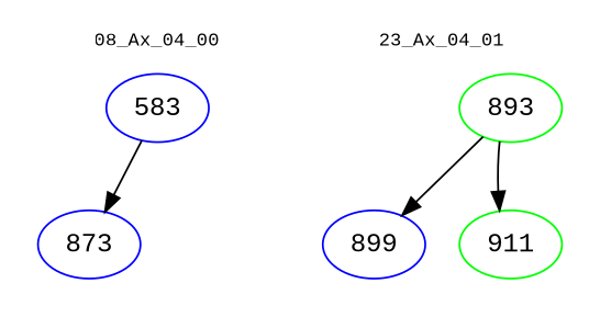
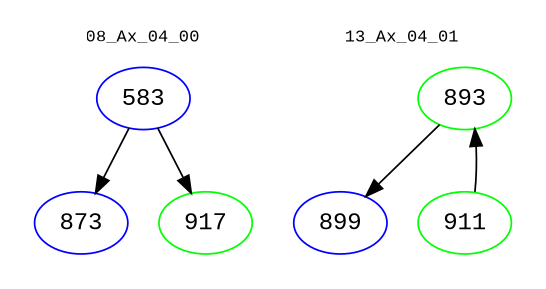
  digraph {
    fontname="Liberation Mono"
    node [color=blue fontname="Liberation Mono"]
    edge [color=black fontname="Liberation Mono"]
    n1 [label=583]
    n2 [label=873]
+   n3 [color=green label=917]
    n4 [color=green label=893]
    n5 [label=899]
    n6 [color=green label=911]
    subgraph cluster_1 {
      color=white
      fontsize=10
      label="08_Ax_04_00"
      n1
      n2
+     n3
    }
    subgraph cluster_2 {
      color=white
      fontsize=10
-     label="23_Ax_04_01"
+     label="13_Ax_04_01"
      n4
      n5
      n6
    }
    n1 -> n2
+   n1 -> n3
    n4 -> n5
-   n4 -> n6
+   n6 -> n4
  }
